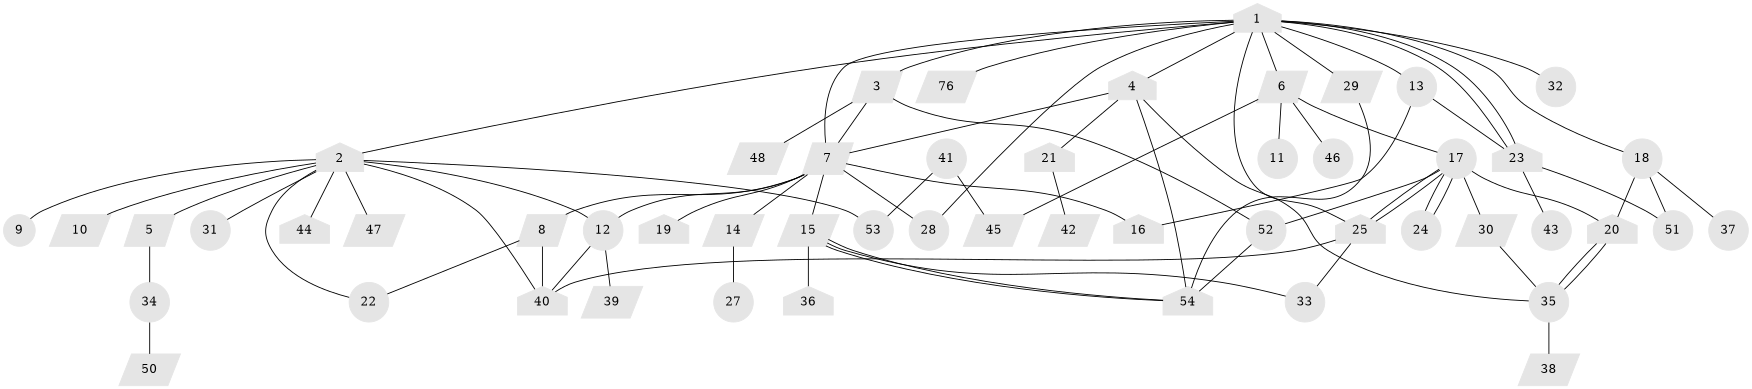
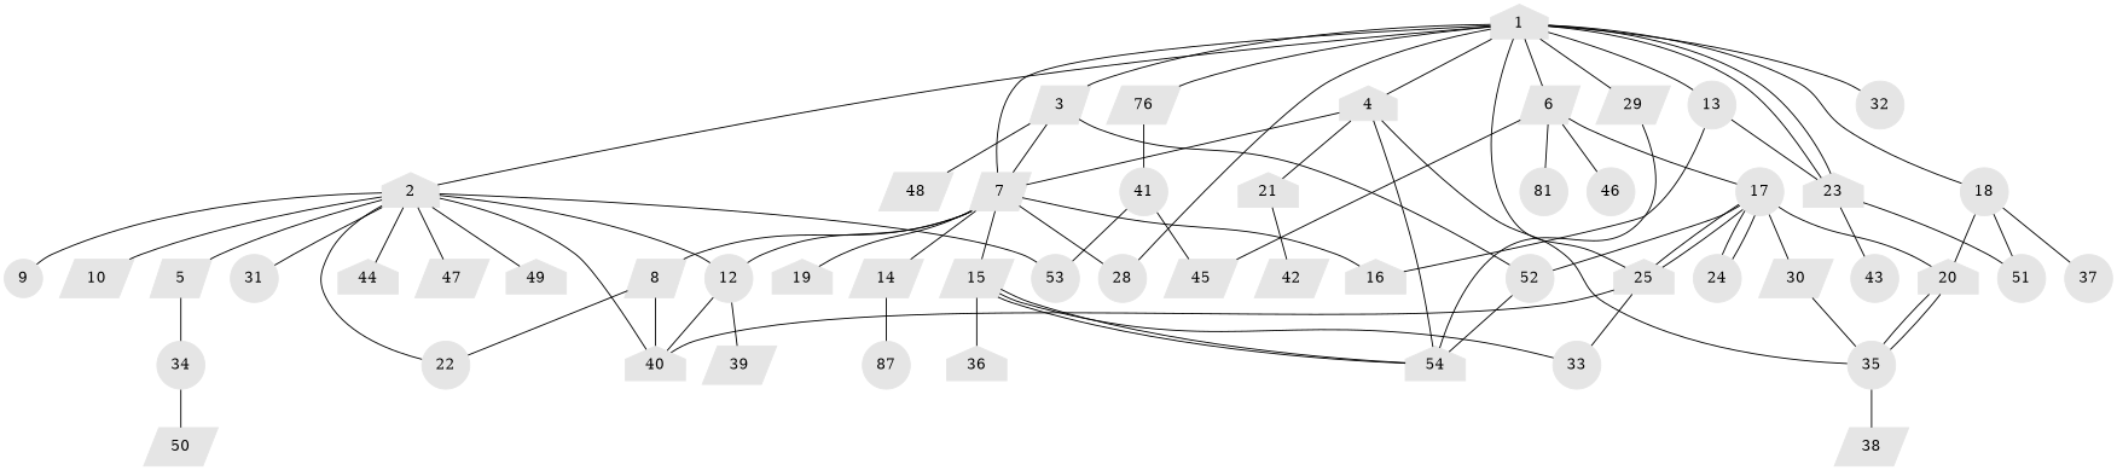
  graph {
    node [color=gray90 shape=circle style=filled]
    1 [shape=house]
    2 [shape=house]
    3 [shape=parallelogram]
    4 [shape=house]
    6 [shape=parallelogram]
    7 [shape=parallelogram]
    13
    18
    23 [shape=house]
    25 [shape=house]
    n11 [label=76 shape=parallelogram]
    28
    29 [shape=parallelogram]
    32
    5 [shape=parallelogram]
    9
    10 [shape=parallelogram]
    12
    22
    31
    40 [shape=house]
    44 [shape=house]
    47 [shape=parallelogram]
+   49 [shape=house]
    53
    48 [shape=parallelogram]
    52
    21 [shape=house]
    35
    54 [shape=house]
-   11
+   11 [label=81]
    17
    45 [shape=parallelogram]
    46
    8 [shape=parallelogram]
    14 [shape=parallelogram]
    15 [shape=parallelogram]
    16 [shape=house]
    19 [shape=house]
    20 [shape=house]
    37
    51
    43
    33
    41
    34
    39 [shape=parallelogram]
    42 [shape=parallelogram]
    38 [shape=parallelogram]
    50 [shape=parallelogram]
    24
    30 [shape=parallelogram]
-   27
+   27 [label=87]
    36 [shape=house]
    1 -- 2
    1 -- 3
    1 -- 4
    1 -- 6
    1 -- 7
    1 -- 13
    1 -- 18
    1 -- 23
    1 -- 23
    1 -- 25
    1 -- n11
    1 -- 28
    1 -- 29
    1 -- 32
    2 -- 5
    2 -- 9
    2 -- 10
    2 -- 12
    2 -- 22
    2 -- 31
    2 -- 40
    2 -- 44
    2 -- 47
+   2 -- 49
    2 -- 53
    3 -- 7
    3 -- 48
    3 -- 52
    4 -- 7
    4 -- 21
    4 -- 35
    4 -- 54
    6 -- 11
    6 -- 17
    6 -- 45
    6 -- 46
    7 -- 28
    7 -- 12
    7 -- 8
    7 -- 14
    7 -- 15
    7 -- 16
    7 -- 19
    13 -- 23
    13 -- 16
    18 -- 20
    18 -- 37
    18 -- 51
    23 -- 51
    23 -- 43
    25 -- 40
    25 -- 33
+   n11 -- 41
    29 -- 54
    5 -- 34
    12 -- 40
    12 -- 39
    52 -- 54
    21 -- 42
    35 -- 38
    17 -- 25
    17 -- 25
    17 -- 52
    17 -- 20
    17 -- 24
    17 -- 24
    17 -- 30
    8 -- 22
    8 -- 40
    14 -- 27
    15 -- 54
    15 -- 54
    15 -- 33
    15 -- 36
    20 -- 35
    20 -- 35
    41 -- 53
    41 -- 45
    34 -- 50
    30 -- 35
  }
